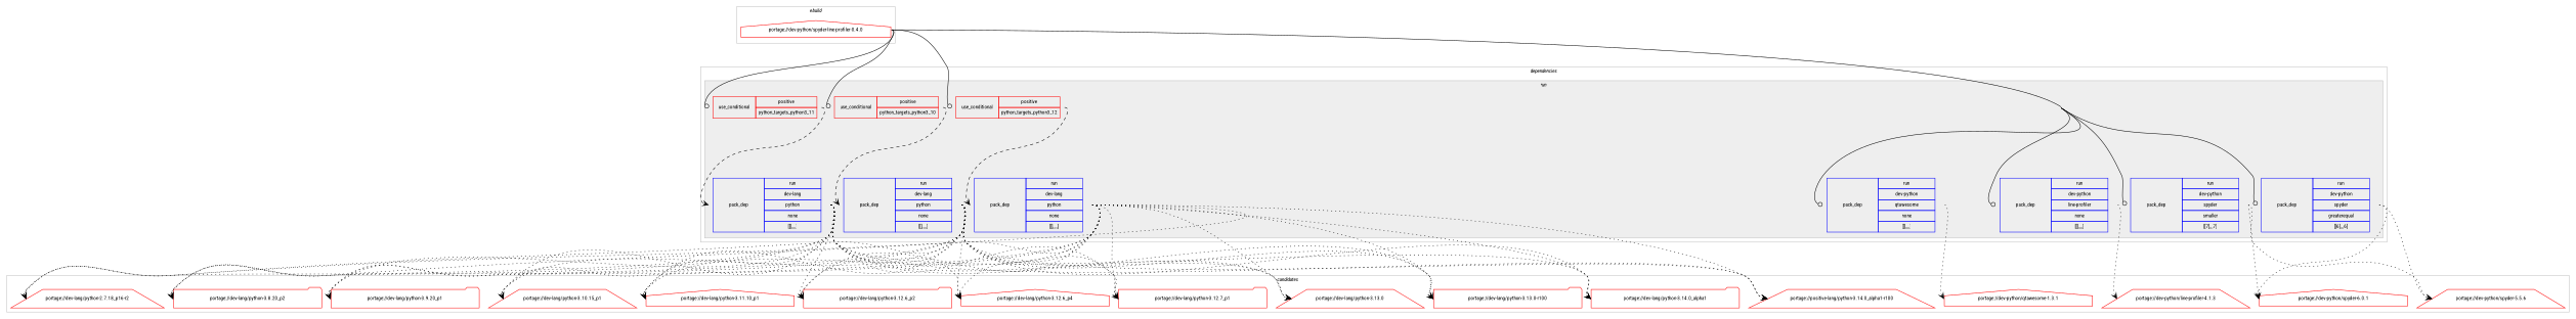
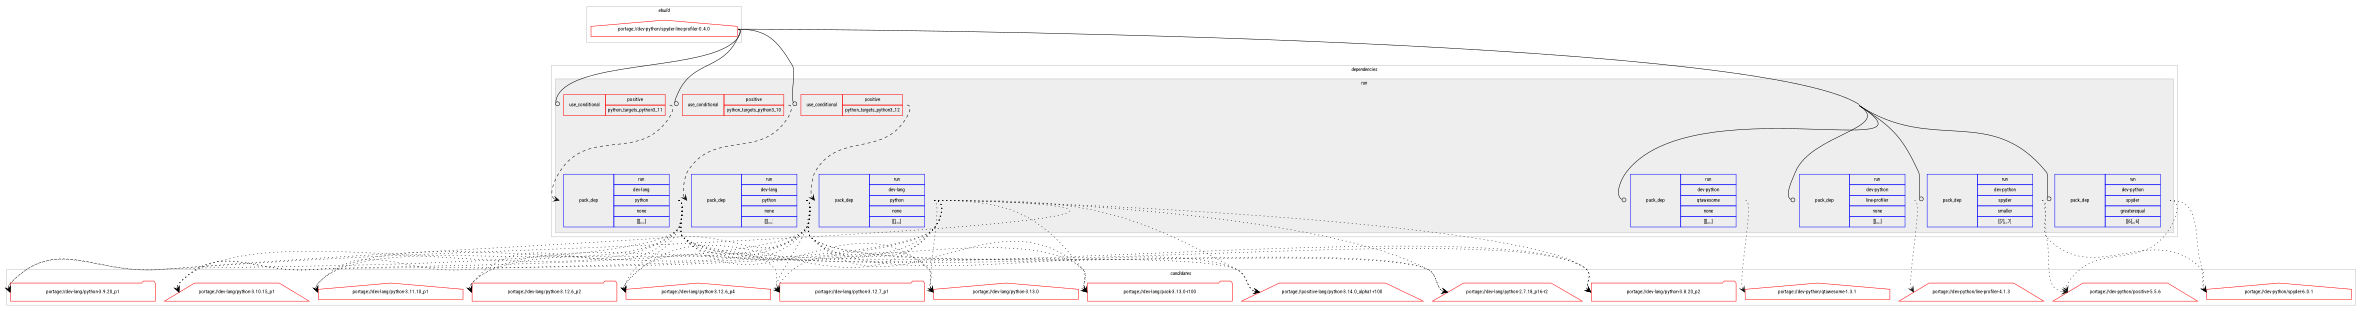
  digraph {
    compound=true
    concentrate=true
    fontname="Roboto Condensed"
    fontsize=10
    newrank=true
    rankdir=TB
    ranksep=1.5
    node [color=red fontname="Roboto Condensed" fontsize=10 shape=none]
    edge [arrowhead=vee fontname="Roboto Condensed" headport=w style=dotted tailport=e weight=100]
    n1 [label="portage://dev-python/spyder-line-profiler-0.4.0" shape=house width=4]
    n2 [color=blue label=<<TABLE BORDER="0" CELLBORDER="1" CELLSPACING="0" CELLPADDING="4" WIDTH="220"><TR><TD ROWSPAN="6" CELLPADDING="30">pack_dep</TD></TR><TR><TD WIDTH="110">run</TD></TR><TR><TD>dev-lang</TD></TR><TR><TD>python</TD></TR><TR><TD>none</TD></TR><TR><TD>[[],,,,]</TD></TR></TABLE>>]
    n3 [label=<<TABLE BORDER="0" CELLBORDER="1" CELLSPACING="0" CELLPADDING="4"><TR><TD ROWSPAN="3" CELLPADDING="10">use_conditional</TD></TR><TR><TD>positive</TD></TR><TR><TD>python_targets_python3_10</TD></TR></TABLE>>]
    n4 [color=blue label=<<TABLE BORDER="0" CELLBORDER="1" CELLSPACING="0" CELLPADDING="4" WIDTH="220"><TR><TD ROWSPAN="6" CELLPADDING="30">pack_dep</TD></TR><TR><TD WIDTH="110">run</TD></TR><TR><TD>dev-lang</TD></TR><TR><TD>python</TD></TR><TR><TD>none</TD></TR><TR><TD>[[],,,,]</TD></TR></TABLE>>]
    n5 [label=<<TABLE BORDER="0" CELLBORDER="1" CELLSPACING="0" CELLPADDING="4"><TR><TD ROWSPAN="3" CELLPADDING="10">use_conditional</TD></TR><TR><TD>positive</TD></TR><TR><TD>python_targets_python3_11</TD></TR></TABLE>>]
    n6 [color=blue label=<<TABLE BORDER="0" CELLBORDER="1" CELLSPACING="0" CELLPADDING="4" WIDTH="220"><TR><TD ROWSPAN="6" CELLPADDING="30">pack_dep</TD></TR><TR><TD WIDTH="110">run</TD></TR><TR><TD>dev-lang</TD></TR><TR><TD>python</TD></TR><TR><TD>none</TD></TR><TR><TD>[[],,,,]</TD></TR></TABLE>>]
    n7 [label=<<TABLE BORDER="0" CELLBORDER="1" CELLSPACING="0" CELLPADDING="4"><TR><TD ROWSPAN="3" CELLPADDING="10">use_conditional</TD></TR><TR><TD>positive</TD></TR><TR><TD>python_targets_python3_12</TD></TR></TABLE>>]
    n8 [color=blue label=<<TABLE BORDER="0" CELLBORDER="1" CELLSPACING="0" CELLPADDING="4" WIDTH="220"><TR><TD ROWSPAN="6" CELLPADDING="30">pack_dep</TD></TR><TR><TD WIDTH="110">run</TD></TR><TR><TD>dev-python</TD></TR><TR><TD>line-profiler</TD></TR><TR><TD>none</TD></TR><TR><TD>[[],,,,]</TD></TR></TABLE>>]
    n9 [color=blue label=<<TABLE BORDER="0" CELLBORDER="1" CELLSPACING="0" CELLPADDING="4" WIDTH="220"><TR><TD ROWSPAN="6" CELLPADDING="30">pack_dep</TD></TR><TR><TD WIDTH="110">run</TD></TR><TR><TD>dev-python</TD></TR><TR><TD>qtawesome</TD></TR><TR><TD>none</TD></TR><TR><TD>[[],,,,]</TD></TR></TABLE>>]
    n10 [color=blue label=<<TABLE BORDER="0" CELLBORDER="1" CELLSPACING="0" CELLPADDING="4" WIDTH="220"><TR><TD ROWSPAN="6" CELLPADDING="30">pack_dep</TD></TR><TR><TD WIDTH="110">run</TD></TR><TR><TD>dev-python</TD></TR><TR><TD>spyder</TD></TR><TR><TD>greaterequal</TD></TR><TR><TD>[[6],,,6]</TD></TR></TABLE>>]
    n11 [color=blue label=<<TABLE BORDER="0" CELLBORDER="1" CELLSPACING="0" CELLPADDING="4" WIDTH="220"><TR><TD ROWSPAN="6" CELLPADDING="30">pack_dep</TD></TR><TR><TD WIDTH="110">run</TD></TR><TR><TD>dev-python</TD></TR><TR><TD>spyder</TD></TR><TR><TD>smaller</TD></TR><TR><TD>[[7],,,7]</TD></TR></TABLE>>]
    n12 [label="portage://positive-lang/python-3.14.0_alpha1-r100" shape=trapezium width=4]
-   n13 [label="portage://dev-lang/python-3.14.0_alpha1" shape=folder width=4]
-   n14 [label="portage://dev-lang/python-3.13.0-r100" shape=folder width=4]
-   n15 [label="portage://dev-lang/python-3.13.0" shape=trapezium width=4]
+   n14 [label="portage://dev-lang/pack-3.13.0-r100" shape=folder width=4]
+   n15 [label="portage://dev-lang/python-3.13.0" shape=house width=4]
    n16 [label="portage://dev-lang/python-3.12.7_p1" shape=folder width=4]
    n17 [label="portage://dev-lang/python-3.12.6_p4" shape=house width=4]
    n18 [label="portage://dev-lang/python-3.12.6_p2" shape=folder width=4]
    n19 [label="portage://dev-lang/python-3.11.10_p1" shape=house width=4]
    n20 [label="portage://dev-lang/python-3.10.15_p1" shape=trapezium width=4]
    n21 [label="portage://dev-lang/python-3.9.20_p1" shape=folder width=4]
    n22 [label="portage://dev-lang/python-3.8.20_p2" shape=folder width=4]
    n23 [label="portage://dev-lang/python-2.7.18_p16-r2" shape=trapezium width=4]
    n24 [label="portage://dev-python/line-profiler-4.1.3" shape=trapezium width=4]
    n25 [label="portage://dev-python/qtawesome-1.3.1" shape=house width=4]
    n26 [label="portage://dev-python/spyder-6.0.1" shape=house width=4]
-   n27 [label="portage://dev-python/spyder-5.5.6" shape=trapezium width=4]
+   n27 [label="portage://dev-python/positive-5.5.6" shape=trapezium width=4]
    subgraph cluster_1 {
      color=gray
      label=<<i>ebuild</i>>
      n1
    }
    subgraph cluster_2 {
      color=gray
      label=<<i>dependencies</i>>
      subgraph cluster_3 {
        color=gray
        fillcolor="#eeeeee"
        label=<<i>compile</i>>
        style=filled
      }
      subgraph cluster_4 {
        color=gray
        fillcolor="#eeeeee"
        label=<<i>compile and run</i>>
        style=filled
      }
      subgraph cluster_5 {
        color=gray
        fillcolor="#eeeeee"
        label=<<i>run</i>>
        style=filled
        subgraph sub_6 {
          color=gray
          fillcolor="#eeeeee"
          label=<<i>run</i>>
          style=filled
          n3
          subgraph sub_7 {
            color=gray
            fillcolor="#eeeeee"
            label=<<i>run</i>>
            style=filled
            n2
          }
        }
        subgraph sub_8 {
          color=gray
          fillcolor="#eeeeee"
          label=<<i>run</i>>
          style=filled
          n5
          subgraph sub_9 {
            color=gray
            fillcolor="#eeeeee"
            label=<<i>run</i>>
            style=filled
            n4
          }
        }
        subgraph sub_10 {
          color=gray
          fillcolor="#eeeeee"
          label=<<i>run</i>>
          style=filled
          n7
          subgraph sub_11 {
            color=gray
            fillcolor="#eeeeee"
            label=<<i>run</i>>
            style=filled
            n6
          }
        }
        subgraph sub_12 {
          color=gray
          fillcolor="#eeeeee"
          label=<<i>run</i>>
          style=filled
          n8
        }
        subgraph sub_13 {
          color=gray
          fillcolor="#eeeeee"
          label=<<i>run</i>>
          style=filled
          n9
        }
        subgraph sub_14 {
          color=gray
          fillcolor="#eeeeee"
          label=<<i>run</i>>
          style=filled
          n10
        }
        subgraph sub_15 {
          color=gray
          fillcolor="#eeeeee"
          label=<<i>run</i>>
          style=filled
          n11
        }
      }
    }
    subgraph cluster_16 {
      color=gray
      label=<<i>candidates</i>>
      rank=same
      subgraph sub_17 {
        color=black
        label=<<i>candidates</i>>
        nodesep=1
        rank=same
        n12
-       n13
        n14
        n15
        n16
        n17
        n18
        n19
        n20
        n21
        n22
        n23
      }
      subgraph sub_18 {
        color=black
        label=<<i>candidates</i>>
        nodesep=1
        rank=same
        n12
-       n13
        n14
        n15
        n16
        n17
        n18
        n19
        n20
        n21
        n22
        n23
      }
      subgraph sub_19 {
        color=black
        label=<<i>candidates</i>>
        nodesep=1
        rank=same
        n12
-       n13
        n14
        n15
        n16
        n17
        n18
        n19
        n20
        n21
        n22
        n23
      }
      subgraph sub_20 {
        color=black
        label=<<i>candidates</i>>
        nodesep=1
        rank=same
        n24
      }
      subgraph sub_21 {
        color=black
        label=<<i>candidates</i>>
        nodesep=1
        rank=same
        n25
      }
      subgraph sub_22 {
        color=black
        label=<<i>candidates</i>>
        nodesep=1
        rank=same
        n26
        n27
      }
      subgraph sub_23 {
        color=black
        label=<<i>candidates</i>>
        nodesep=1
        rank=same
        n26
        n27
      }
    }
    n1 -> n3 [arrowhead=odot style=solid weight=20]
    n1 -> n5 [arrowhead=odot style=solid weight=20]
    n1 -> n7 [arrowhead=odot style=solid weight=20]
    n1 -> n8 [arrowhead=odot style=solid weight=20]
    n1 -> n9 [arrowhead=odot style=solid weight=20]
    n1 -> n10 [arrowhead=odot style=solid weight=20]
    n1 -> n11 [arrowhead=odot style=solid weight=20]
    n2 -> n12
-   n2 -> n13
    n2 -> n14
    n2 -> n15
    n2 -> n16
    n2 -> n17
    n2 -> n18
    n2 -> n19
    n2 -> n20
    n2 -> n21
    n2 -> n22
    n2 -> n23
    n3 -> n2 [style=dashed weight=20]
    n4 -> n12
-   n4 -> n13
    n4 -> n14
    n4 -> n15
    n4 -> n16
    n4 -> n17
    n4 -> n18
    n4 -> n19
    n4 -> n20
    n4 -> n21
    n4 -> n22
    n4 -> n23
    n5 -> n4 [style=dashed weight=20]
    n6 -> n12
-   n6 -> n13
    n6 -> n14
    n6 -> n15
    n6 -> n16
    n6 -> n17
    n6 -> n18
    n6 -> n19
    n6 -> n20
    n6 -> n21
    n6 -> n22
    n6 -> n23
    n7 -> n6 [style=dashed weight=20]
    n8 -> n24
    n9 -> n25
    n10 -> n26
    n10 -> n27
    n11 -> n26
    n11 -> n27
  }
